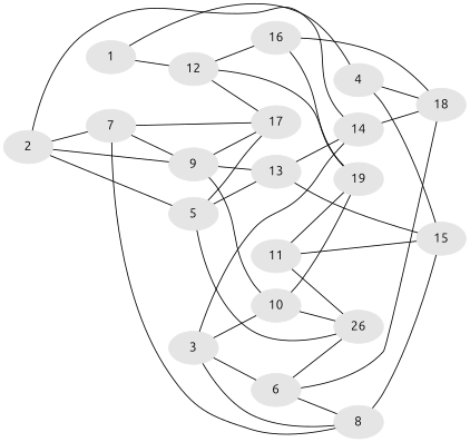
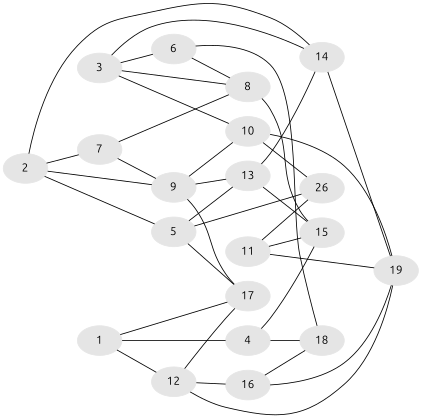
  graph {
    fontname=Ubuntu
    rankdir=LR
    node [color=gray90 fontname=Ubuntu style=filled]
    edge [fontname=Ubuntu]
    1
    4
    12
    17
    15
    18
    7
    9
    8
    16
    19
    2
    5
    14
    13
    n16 [label=26]
    10
    3
    6
    11
    1 -- 4
    1 -- 12
-   7 -- 17
+   1 -- 17
    4 -- 15
    4 -- 18
    12 -- 17
    12 -- 16
    12 -- 19
    7 -- 9
    7 -- 8
    9 -- 17
    9 -- 13
    9 -- 10
    8 -- 15
    16 -- 18
    16 -- 19
    2 -- 7
    2 -- 9
    2 -- 5
    2 -- 14
    5 -- 17
    5 -- 13
    5 -- n16
-   14 -- 18
+   14 -- 19
    13 -- 15
    13 -- 14
    10 -- 19
    10 -- n16
    3 -- 8
    3 -- 14
    3 -- 10
    3 -- 6
    6 -- 18
    6 -- 8
-   6 -- n16
    11 -- 15
    11 -- 19
    11 -- n16
  }
